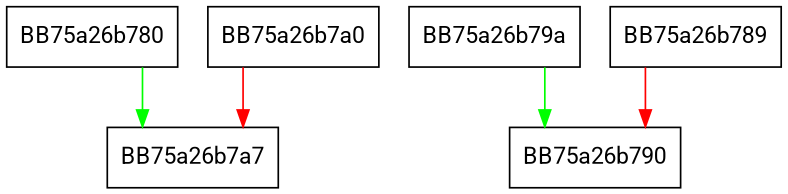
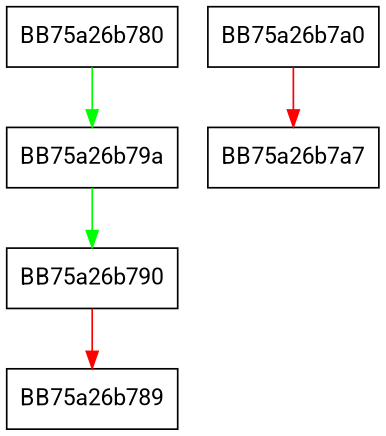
  digraph {
    fontname=Roboto
    splines=ortho
    node [fontname=Roboto shape=box]
    edge [color=green fontname=Roboto]
    BB75a26b780
    BB75a26b79a
    BB75a26b790
    BB75a26b789
    BB75a26b7a0
    BB75a26b7a7
-   BB75a26b780 -> BB75a26b7a7
+   BB75a26b780 -> BB75a26b79a
    BB75a26b79a -> BB75a26b790
-   BB75a26b789 -> BB75a26b790 [color=red]
+   BB75a26b790 -> BB75a26b789 [color=red]
    BB75a26b7a0 -> BB75a26b7a7 [color=red]
  }
